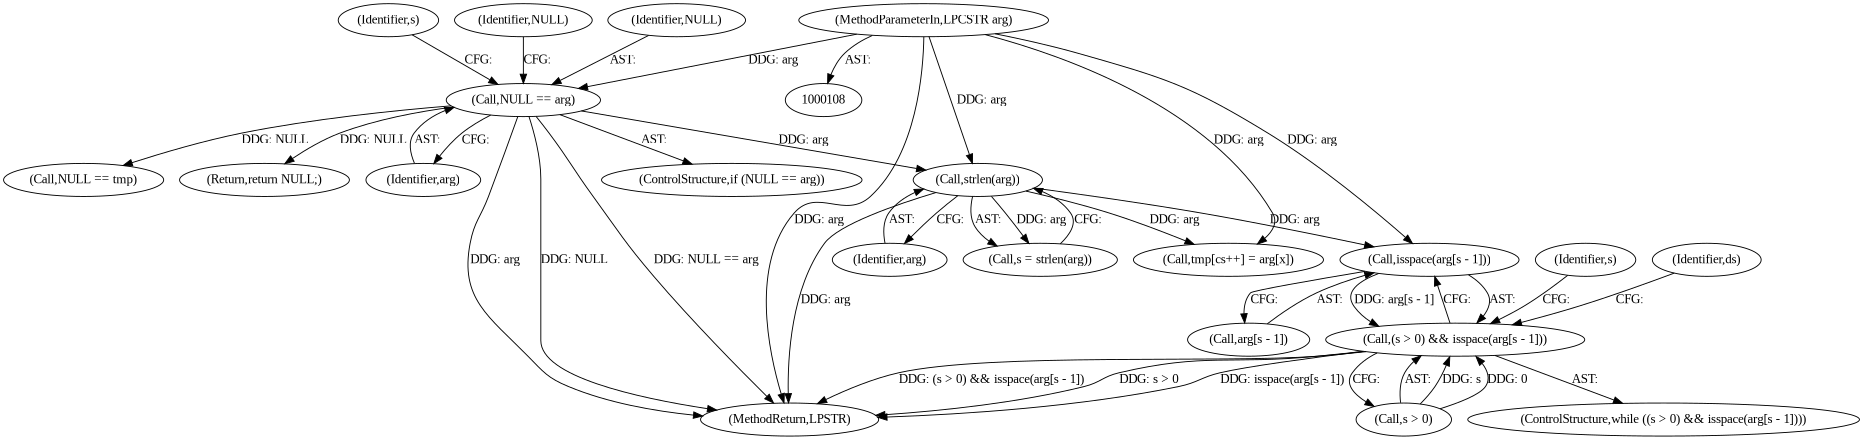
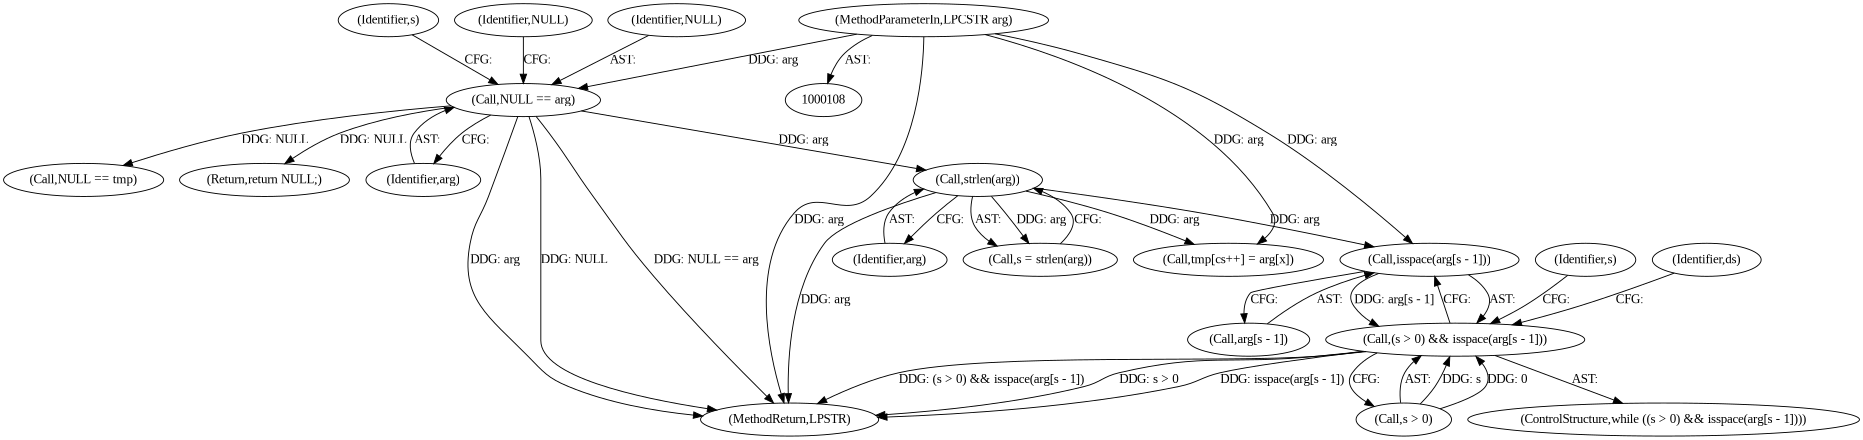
  digraph {
    fontname="Liberation Serif"
    node [fontname="Liberation Serif"]
    edge [fontname="Liberation Serif"]
    n1 [label="(Call,isspace(arg[s - 1]))"]
    n2 [label="(Call,(s > 0) && isspace(arg[s - 1]))"]
    n3 [label="(Call,arg[s - 1])"]
    n4 [label="(MethodReturn,LPSTR)"]
    n5 [label="(Call,s > 0)"]
    n6 [label="(ControlStructure,while ((s > 0) && isspace(arg[s - 1])))"]
    n7 [label="(Call,strlen(arg))"]
    n8 [label="(Identifier,arg)"]
    n9 [label="(Call,s = strlen(arg))"]
    n10 [label="(Call,tmp[cs++] = arg[x])"]
    n11 [label="(Call,NULL == arg)"]
-   n12 [label="(ControlStructure,if (NULL == arg))"]
    n13 [label="(Call,NULL == tmp)"]
    n14 [label="(Return,return NULL;)"]
    n15 [label="(Identifier,arg)"]
    n16 [label="(MethodParameterIn,LPCSTR arg)"]
    1000108
    n18 [label="(Identifier,NULL)"]
    n19 [label="(Identifier,s)"]
    n20 [label="(Identifier,ds)"]
    n21 [label="(Identifier,NULL)"]
    n22 [label="(Identifier,s)"]
    n1 -> n2 [label="AST: "]
    n1 -> n2 [label="DDG: arg[s - 1]"]
    n1 -> n3 [label="CFG: "]
    n2 -> n1 [label="CFG: "]
    n2 -> n4 [label="DDG: (s > 0) && isspace(arg[s - 1])"]
    n2 -> n4 [label="DDG: s > 0"]
    n2 -> n4 [label="DDG: isspace(arg[s - 1])"]
    n2 -> n5 [label="CFG: "]
    n2 -> n6 [label="AST: "]
    n3 -> n1 [label="AST: "]
    n5 -> n2 [label="AST: "]
    n5 -> n2 [label="DDG: s"]
    n5 -> n2 [label="DDG: 0"]
    n7 -> n1 [label="DDG: arg"]
    n7 -> n4 [label="DDG: arg"]
    n7 -> n8 [label="CFG: "]
    n7 -> n9 [label="AST: "]
    n7 -> n9 [label="DDG: arg"]
    n7 -> n10 [label="DDG: arg"]
    n8 -> n7 [label="AST: "]
    n9 -> n7 [label="CFG: "]
    n11 -> n4 [label="DDG: NULL"]
    n11 -> n4 [label="DDG: NULL == arg"]
    n11 -> n4 [label="DDG: arg"]
    n11 -> n7 [label="DDG: arg"]
-   n11 -> n12 [label="AST: "]
    n11 -> n13 [label="DDG: NULL"]
    n11 -> n14 [label="DDG: NULL"]
    n11 -> n15 [label="CFG: "]
    n15 -> n11 [label="AST: "]
    n16 -> n1 [label="DDG: arg"]
    n16 -> n4 [label="DDG: arg"]
-   n16 -> n7 [label="DDG: arg"]
    n16 -> n10 [label="DDG: arg"]
    n16 -> n11 [label="DDG: arg"]
    n16 -> 1000108 [label="AST: "]
    n18 -> n11 [label="CFG: "]
    n19 -> n2 [label="CFG: "]
    n20 -> n2 [label="CFG: "]
    n21 -> n11 [label="AST: "]
    n22 -> n11 [label="CFG: "]
  }
